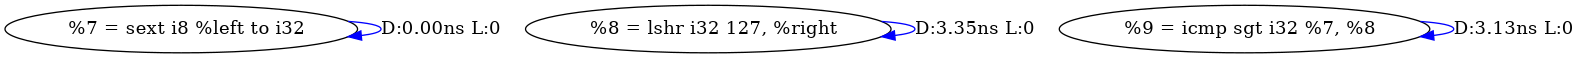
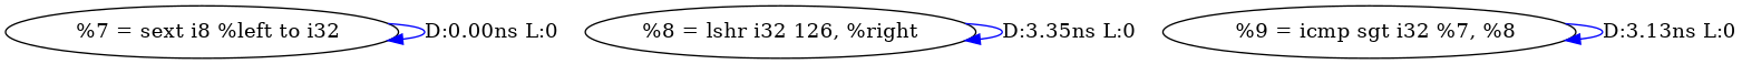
  digraph {
    edge [color=blue]
    n1 [label="  %7 = sext i8 %left to i32"]
-   n2 [label="  %8 = lshr i32 127, %right"]
+   n2 [label="%8 = lshr i32 126, %right"]
    n3 [label="  %9 = icmp sgt i32 %7, %8"]
    n1 -> n1 [label="D:0.00ns L:0"]
    n2 -> n2 [label="D:3.35ns L:0"]
    n3 -> n3 [label="D:3.13ns L:0"]
  }
